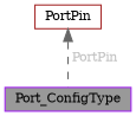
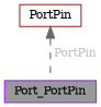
  digraph {
    fontname="DejaVu Serif"
    node [fontname="DejaVu Serif" fontsize=10 shape=box style=filled]
-   n1 [color=purple fillcolor=grey60 fontcolor=black height=0.2 label=Port_ConfigType width=0.4]
+   n1 [color=purple fillcolor=grey60 fontcolor=black height=0.2 label=Port_PortPin width=0.4]
    n2 [color=brown fillcolor=white height=0.2 label=PortPin width=0.4]
    n2 -> n1 [color=gray40 dir=back fontcolor=grey fontname="DejaVu Serif" fontsize=10 label=" PortPin" labelfontname=Helvetica labelfontsize=10 style=dashed]
  }
